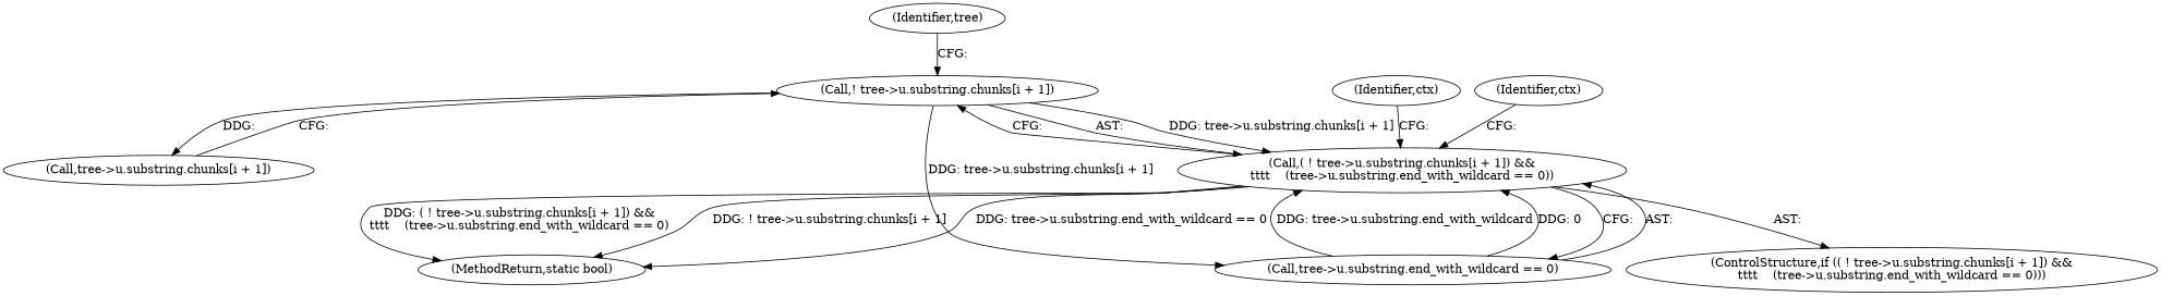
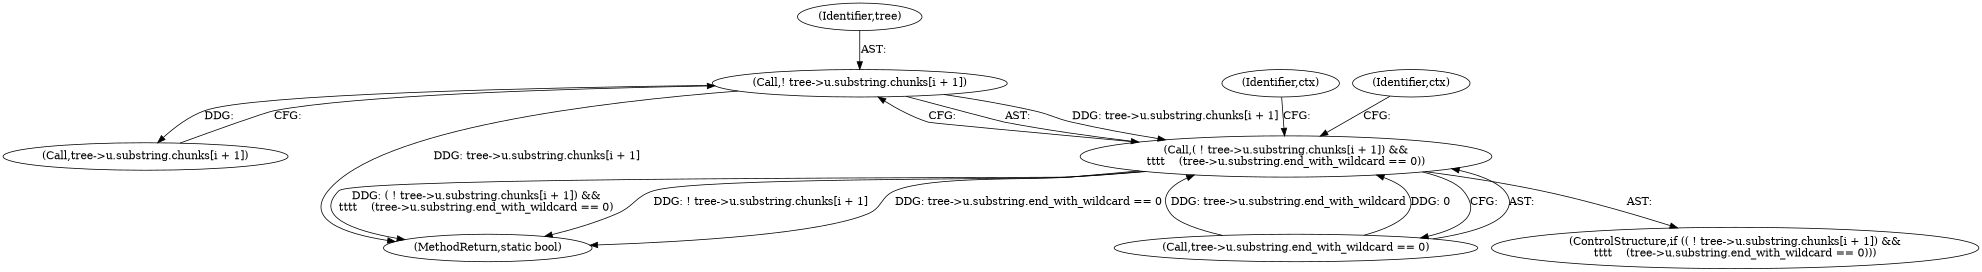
  digraph {
    n1 [label="(Call,! tree->u.substring.chunks[i + 1])"]
    n2 [label="(Call,( ! tree->u.substring.chunks[i + 1]) &&\n\t\t\t\t    (tree->u.substring.end_with_wildcard == 0))"]
    n3 [label="(Call,tree->u.substring.chunks[i + 1])"]
    n4 [label="(MethodReturn,static bool)"]
    n5 [label="(ControlStructure,if (( ! tree->u.substring.chunks[i + 1]) &&\n\t\t\t\t    (tree->u.substring.end_with_wildcard == 0)))"]
    n6 [label="(Call,tree->u.substring.end_with_wildcard == 0)"]
    n7 [label="(Identifier,ctx)"]
    n8 [label="(Identifier,tree)"]
    n9 [label="(Identifier,ctx)"]
    n1 -> n2 [label="AST: "]
    n1 -> n2 [label="DDG: tree->u.substring.chunks[i + 1]"]
    n1 -> n3 [label="DDG: "]
-   n1 -> n6 [label="DDG: tree->u.substring.chunks[i + 1]"]
+   n1 -> n4 [label="DDG: tree->u.substring.chunks[i + 1]"]
    n2 -> n1 [label="CFG: "]
    n2 -> n4 [label="DDG: ! tree->u.substring.chunks[i + 1]"]
    n2 -> n4 [label="DDG: ( ! tree->u.substring.chunks[i + 1]) &&\n\t\t\t\t    (tree->u.substring.end_with_wildcard == 0)"]
    n2 -> n4 [label="DDG: tree->u.substring.end_with_wildcard == 0"]
    n2 -> n5 [label="AST: "]
    n2 -> n6 [label="CFG: "]
    n3 -> n1 [label="CFG: "]
    n6 -> n2 [label="AST: "]
    n6 -> n2 [label="DDG: tree->u.substring.end_with_wildcard"]
    n6 -> n2 [label="DDG: 0"]
    n7 -> n2 [label="CFG: "]
-   n8 -> n1 [label="CFG: "]
+   n8 -> n1 [label="AST: "]
    n9 -> n2 [label="CFG: "]
  }
